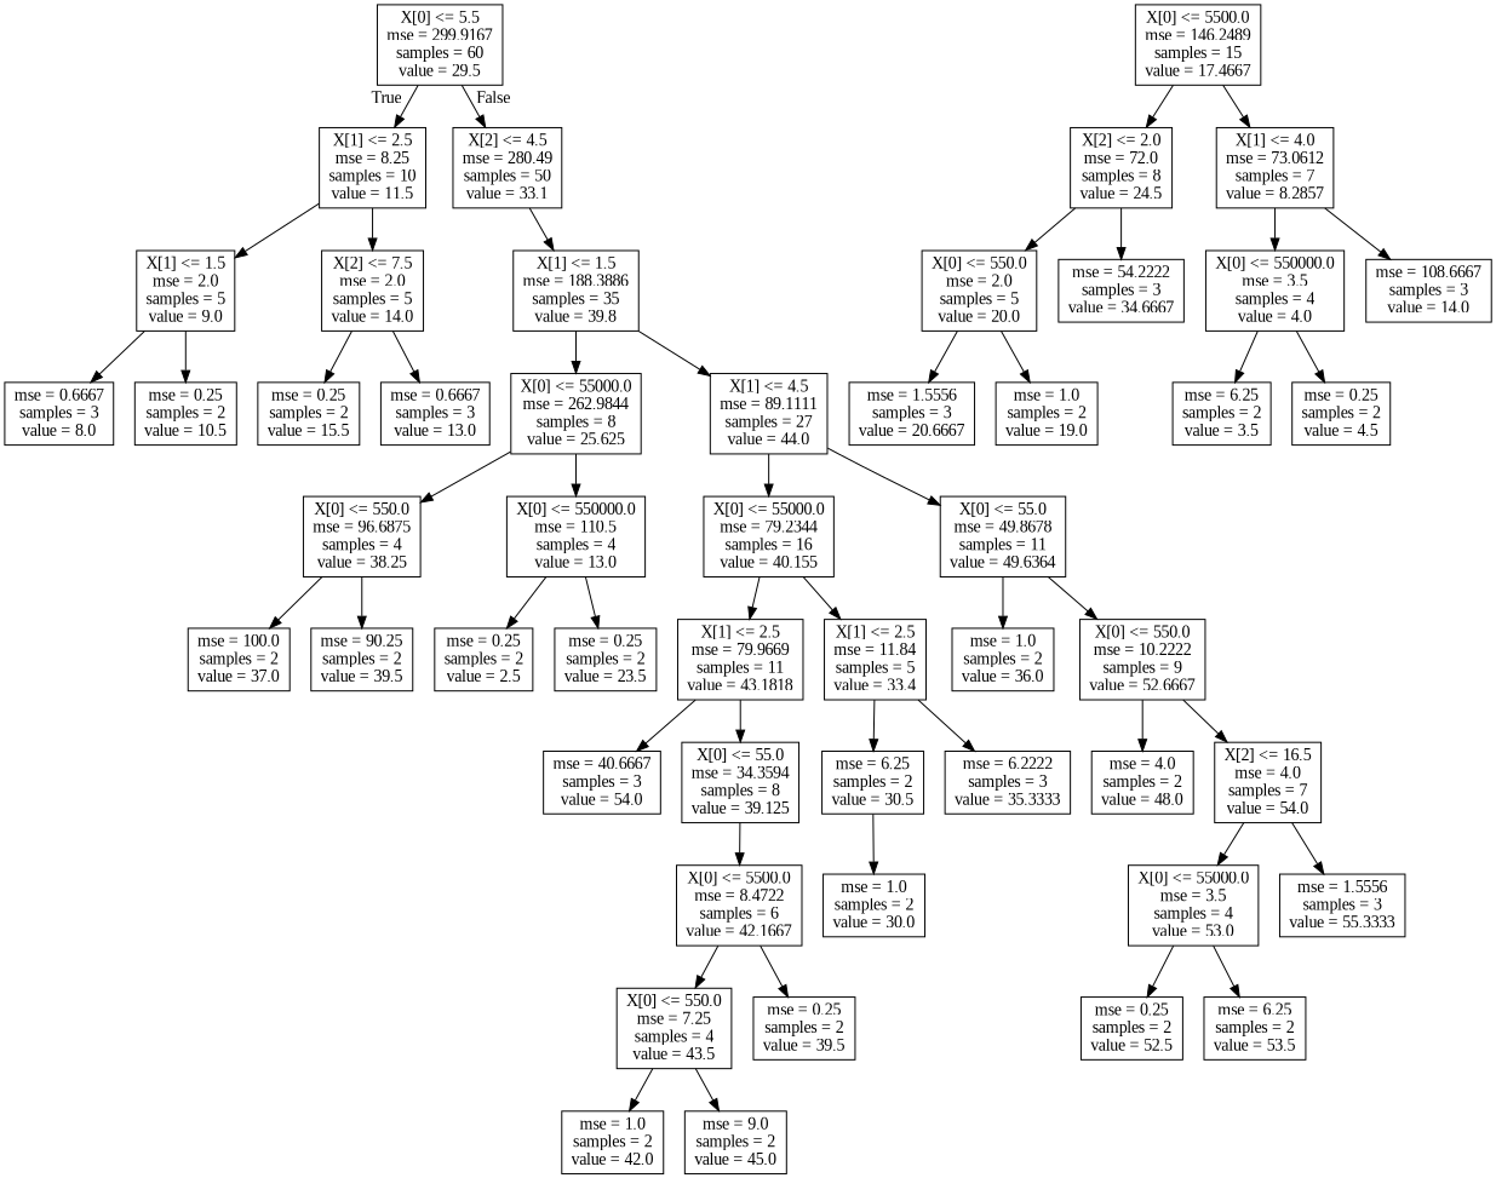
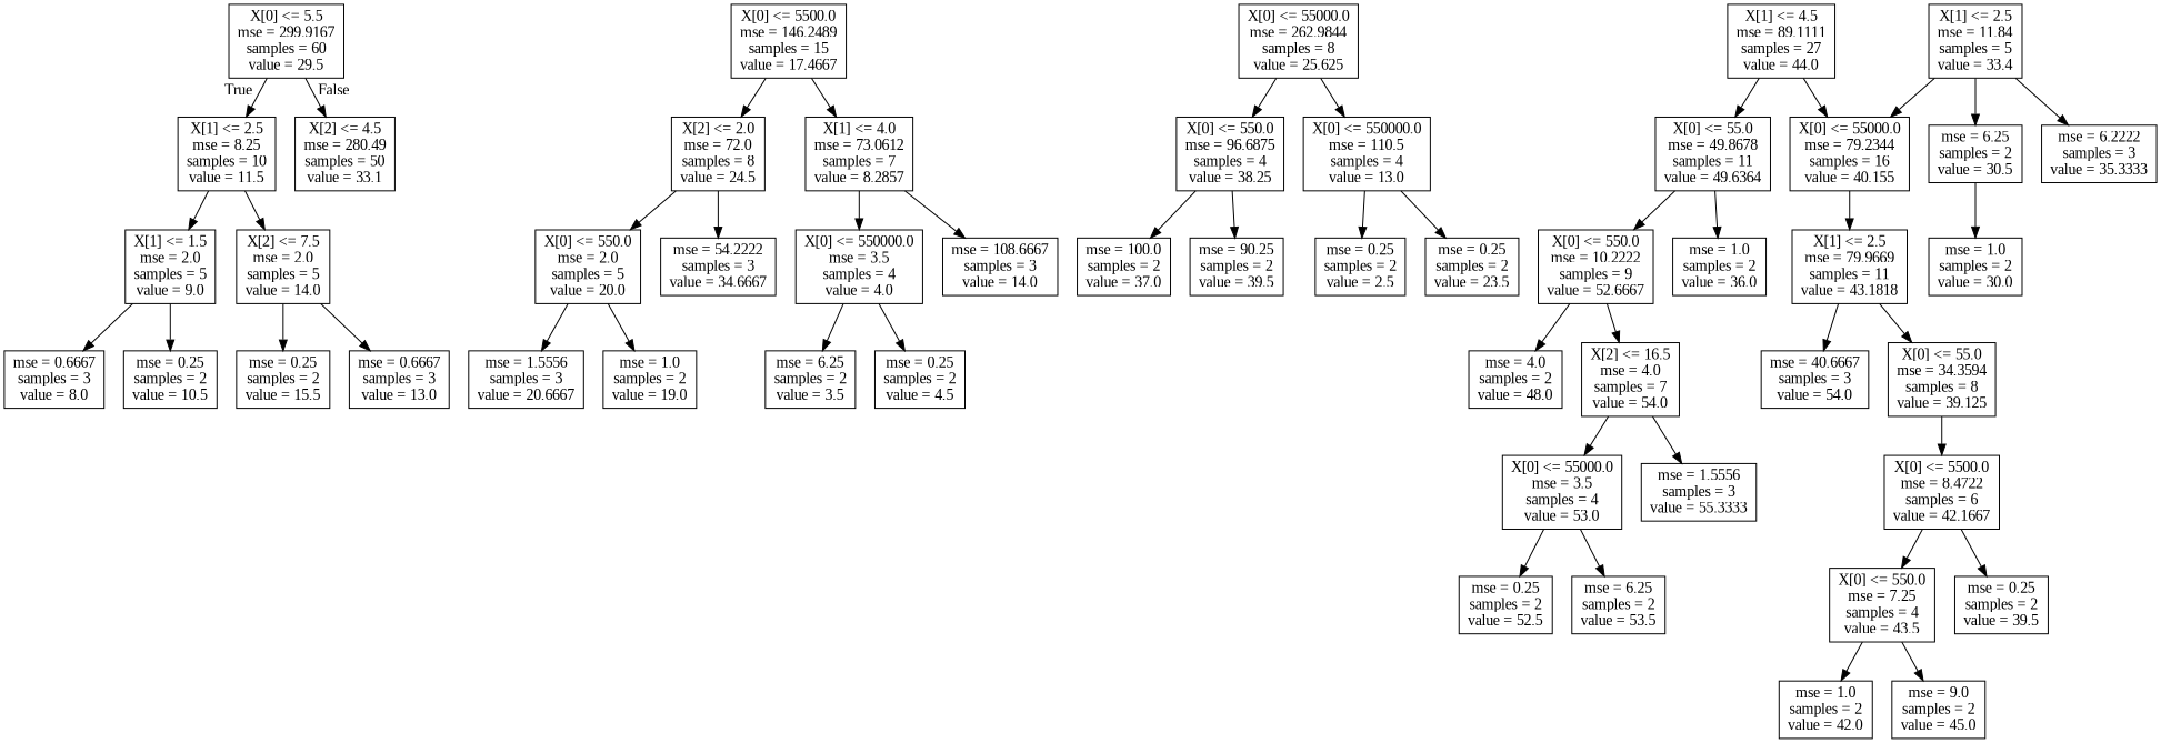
  digraph {
    fontname="Liberation Serif"
    node [fontname="Liberation Serif" shape=box]
    edge [fontname="Liberation Serif"]
    n1 [label="X[0] <= 5.5\nmse = 299.9167\nsamples = 60\nvalue = 29.5"]
    n2 [label="X[1] <= 2.5\nmse = 8.25\nsamples = 10\nvalue = 11.5"]
    n3 [label="X[2] <= 4.5\nmse = 280.49\nsamples = 50\nvalue = 33.1"]
    n4 [label="X[1] <= 1.5\nmse = 2.0\nsamples = 5\nvalue = 9.0"]
    n5 [label="X[2] <= 7.5\nmse = 2.0\nsamples = 5\nvalue = 14.0"]
-   n6 [label="X[1] <= 1.5\nmse = 188.3886\nsamples = 35\nvalue = 39.8"]
    n7 [label="mse = 0.6667\nsamples = 3\nvalue = 8.0"]
    n8 [label="mse = 0.25\nsamples = 2\nvalue = 10.5"]
    n9 [label="mse = 0.25\nsamples = 2\nvalue = 15.5"]
    n10 [label="mse = 0.6667\nsamples = 3\nvalue = 13.0"]
    n11 [label="X[0] <= 5500.0\nmse = 146.2489\nsamples = 15\nvalue = 17.4667"]
    n12 [label="X[2] <= 2.0\nmse = 72.0\nsamples = 8\nvalue = 24.5"]
    n13 [label="X[1] <= 4.0\nmse = 73.0612\nsamples = 7\nvalue = 8.2857"]
    n14 [label="X[0] <= 55000.0\nmse = 262.9844\nsamples = 8\nvalue = 25.625"]
    n15 [label="X[1] <= 4.5\nmse = 89.1111\nsamples = 27\nvalue = 44.0"]
    n16 [label="X[0] <= 550.0\nmse = 2.0\nsamples = 5\nvalue = 20.0"]
    n17 [label="mse = 54.2222\nsamples = 3\nvalue = 34.6667"]
    n18 [label="X[0] <= 550000.0\nmse = 3.5\nsamples = 4\nvalue = 4.0"]
    n19 [label="mse = 108.6667\nsamples = 3\nvalue = 14.0"]
    n20 [label="mse = 1.5556\nsamples = 3\nvalue = 20.6667"]
    n21 [label="mse = 1.0\nsamples = 2\nvalue = 19.0"]
    n22 [label="mse = 6.25\nsamples = 2\nvalue = 3.5"]
    n23 [label="mse = 0.25\nsamples = 2\nvalue = 4.5"]
    n24 [label="X[0] <= 550.0\nmse = 96.6875\nsamples = 4\nvalue = 38.25"]
    n25 [label="X[0] <= 550000.0\nmse = 110.5\nsamples = 4\nvalue = 13.0"]
    n26 [label="X[0] <= 55000.0\nmse = 79.2344\nsamples = 16\nvalue = 40.155"]
    n27 [label="X[0] <= 55.0\nmse = 49.8678\nsamples = 11\nvalue = 49.6364"]
    n28 [label="mse = 100.0\nsamples = 2\nvalue = 37.0"]
    n29 [label="mse = 90.25\nsamples = 2\nvalue = 39.5"]
    n30 [label="mse = 0.25\nsamples = 2\nvalue = 2.5"]
    n31 [label="mse = 0.25\nsamples = 2\nvalue = 23.5"]
    n32 [label="X[1] <= 2.5\nmse = 79.9669\nsamples = 11\nvalue = 43.1818"]
    n33 [label="X[1] <= 2.5\nmse = 11.84\nsamples = 5\nvalue = 33.4"]
    n34 [label="mse = 1.0\nsamples = 2\nvalue = 36.0"]
    n35 [label="X[0] <= 550.0\nmse = 10.2222\nsamples = 9\nvalue = 52.6667"]
    n36 [label="mse = 40.6667\nsamples = 3\nvalue = 54.0"]
    n37 [label="X[0] <= 55.0\nmse = 34.3594\nsamples = 8\nvalue = 39.125"]
    n38 [label="mse = 6.25\nsamples = 2\nvalue = 30.5"]
    n39 [label="mse = 6.2222\nsamples = 3\nvalue = 35.3333"]
    n40 [label="X[0] <= 5500.0\nmse = 8.4722\nsamples = 6\nvalue = 42.1667"]
    n41 [label="mse = 1.0\nsamples = 2\nvalue = 30.0"]
    n42 [label="X[0] <= 550.0\nmse = 7.25\nsamples = 4\nvalue = 43.5"]
    n43 [label="mse = 0.25\nsamples = 2\nvalue = 39.5"]
    n44 [label="mse = 1.0\nsamples = 2\nvalue = 42.0"]
    n45 [label="mse = 9.0\nsamples = 2\nvalue = 45.0"]
    n46 [label="mse = 4.0\nsamples = 2\nvalue = 48.0"]
    n47 [label="X[2] <= 16.5\nmse = 4.0\nsamples = 7\nvalue = 54.0"]
    n48 [label="X[0] <= 55000.0\nmse = 3.5\nsamples = 4\nvalue = 53.0"]
    n49 [label="mse = 1.5556\nsamples = 3\nvalue = 55.3333"]
    n50 [label="mse = 0.25\nsamples = 2\nvalue = 52.5"]
    n51 [label="mse = 6.25\nsamples = 2\nvalue = 53.5"]
    n1 -> n2 [headlabel=True labelangle=45 labeldistance=2.5]
    n1 -> n3 [headlabel=False labelangle=-45 labeldistance=2.5]
    n2 -> n4
    n2 -> n5
-   n3 -> n6
    n4 -> n7
    n4 -> n8
    n5 -> n9
    n5 -> n10
-   n6 -> n14
-   n6 -> n15
    n11 -> n12
    n11 -> n13
    n12 -> n16
    n12 -> n17
    n13 -> n18
    n13 -> n19
    n14 -> n24
    n14 -> n25
    n15 -> n26
    n15 -> n27
    n16 -> n20
    n16 -> n21
    n18 -> n22
    n18 -> n23
    n24 -> n28
    n24 -> n29
    n25 -> n30
    n25 -> n31
    n26 -> n32
-   n26 -> n33
+   n33 -> n26
    n27 -> n34
    n27 -> n35
    n32 -> n36
    n32 -> n37
    n33 -> n38
    n33 -> n39
    n35 -> n46
    n35 -> n47
    n37 -> n40
    n38 -> n41
    n40 -> n42
    n40 -> n43
    n42 -> n44
    n42 -> n45
    n47 -> n48
    n47 -> n49
    n48 -> n50
    n48 -> n51
  }
